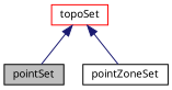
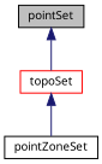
  digraph {
    fontname="Noto Sans"
    node [color=black fontname="Noto Sans" fontsize=10 shape=record]
    edge [color=midnightblue dir=back fontname="Noto Sans" fontsize=10 labelfontname=Helvetica labelfontsize=10 style=solid]
    n1 [fillcolor=grey75 fontcolor=black height=0.2 label=pointSet style=filled width=0.4]
    n2 [height=0.2 label=pointZoneSet width=0.4]
    n3 [color=red height=0.2 label=topoSet width=0.4]
-   n3 -> n1
+   n1 -> n3
    n3 -> n2
  }
